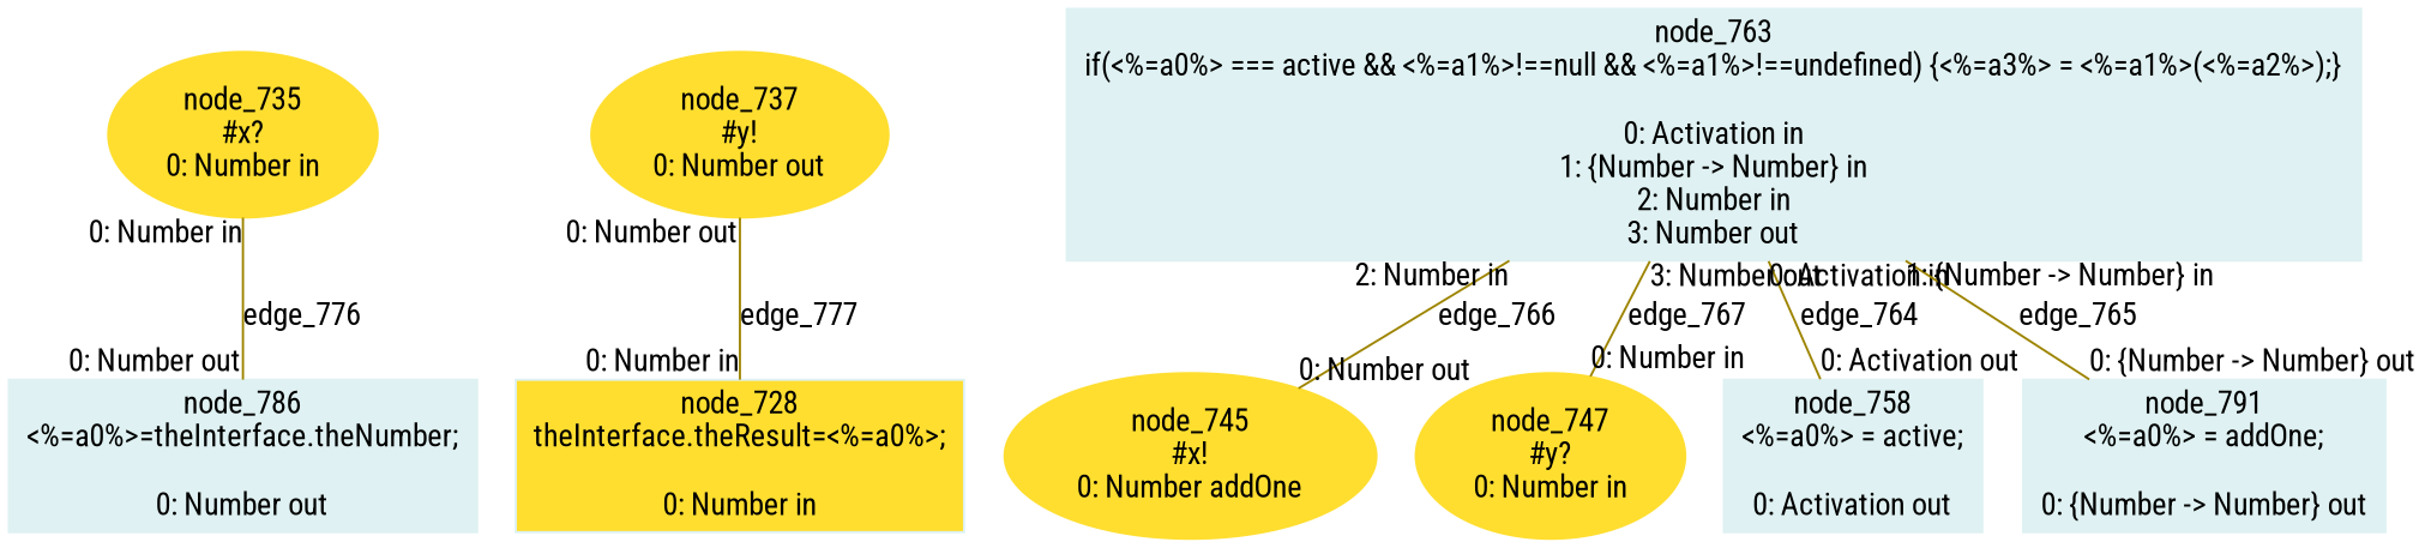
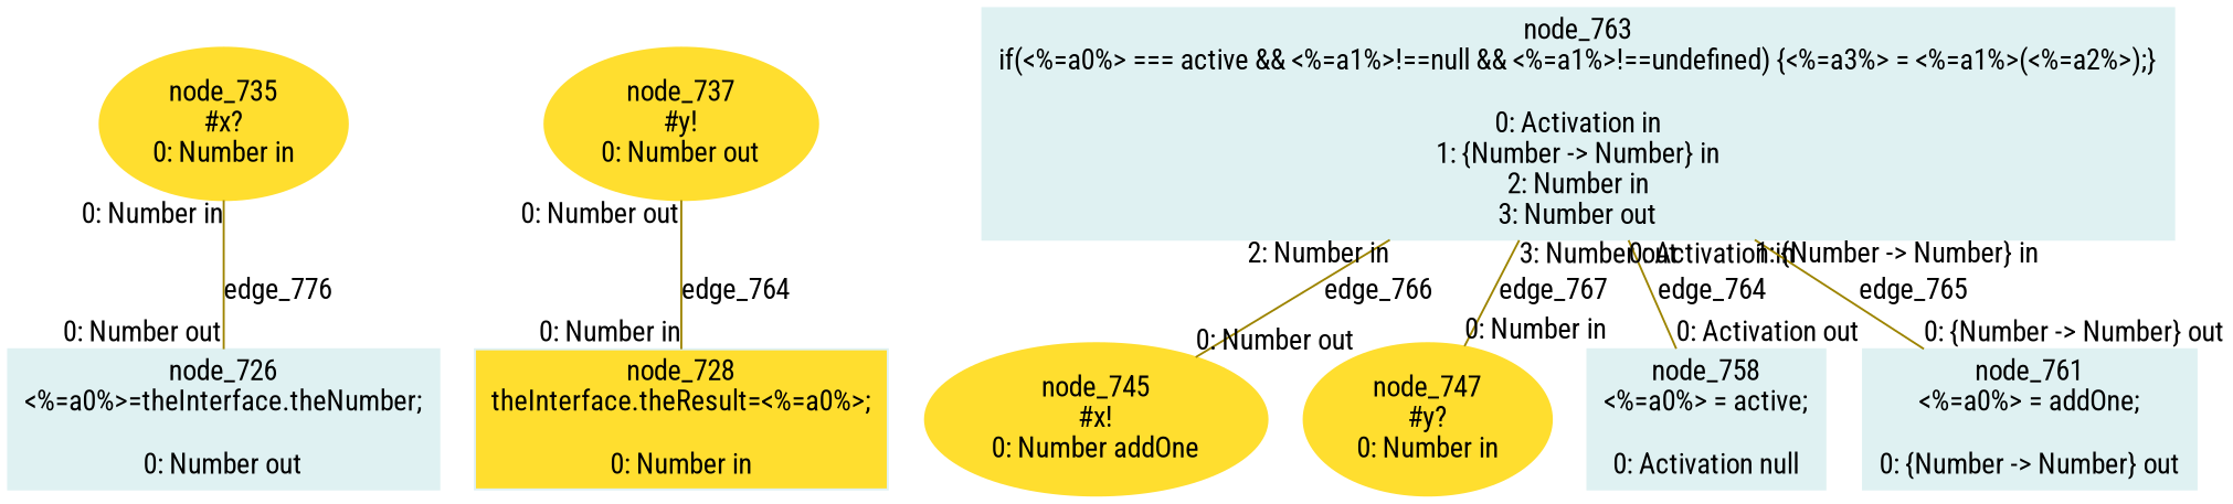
  digraph {
    fontname="Roboto Condensed"
    node [color="#dff1f2" fontname="Roboto Condensed" shape=box style=filled]
    edge [arrowHead=none arrowsize=1 color="#9d8400" dir=none fontname="Roboto Condensed" headlabel="0: Number out"]
-   n1 [label="node_786\n<%=a0%>=theInterface.theNumber;\n\n0: Number out"]
+   n1 [label="node_726\n<%=a0%>=theInterface.theNumber;\n\n0: Number out"]
    n2 [fillcolor="#ffde2f" label="node_728\ntheInterface.theResult=<%=a0%>;\n\n0: Number in"]
    n3 [color="#ffde2f" label="node_735\n#x?\n0: Number in" shape=ellipse]
    n4 [color="#ffde2f" label="node_737\n#y!\n0: Number out" shape=ellipse]
    n5 [color="#ffde2f" label="node_745\n#x!\n0: Number addOne" shape=ellipse]
    n6 [color="#ffde2f" label="node_747\n#y?\n0: Number in" shape=ellipse]
-   n7 [label="node_758\n<%=a0%> = active;\n\n0: Activation out"]
-   n8 [label="node_791\n<%=a0%> = addOne;\n\n0: {Number -> Number} out"]
+   n7 [label="node_758\n<%=a0%> = active;\n\n0: Activation null"]
+   n8 [label="node_761\n<%=a0%> = addOne;\n\n0: {Number -> Number} out"]
    n9 [label="node_763\nif(<%=a0%> === active && <%=a1%>!==null && <%=a1%>!==undefined) {<%=a3%> = <%=a1%>(<%=a2%>);}\n\n0: Activation in\n1: {Number -> Number} in\n2: Number in\n3: Number out"]
    n3 -> n1 [label=edge_776 taillabel="0: Number in"]
-   n4 -> n2 [headlabel="0: Number in" label=edge_777 taillabel="0: Number out"]
+   n4 -> n2 [headlabel="0: Number in" label=edge_764 taillabel="0: Number out"]
    n9 -> n5 [label=edge_766 taillabel="2: Number in"]
    n9 -> n6 [headlabel="0: Number in" label=edge_767 taillabel="3: Number out"]
    n9 -> n7 [headlabel="0: Activation out" label=edge_764 taillabel="0: Activation in"]
    n9 -> n8 [headlabel="0: {Number -> Number} out" label=edge_765 taillabel="1: {Number -> Number} in"]
  }
